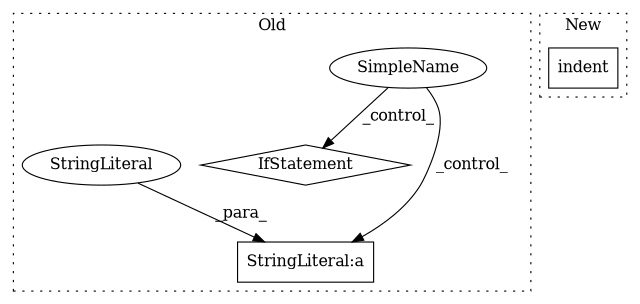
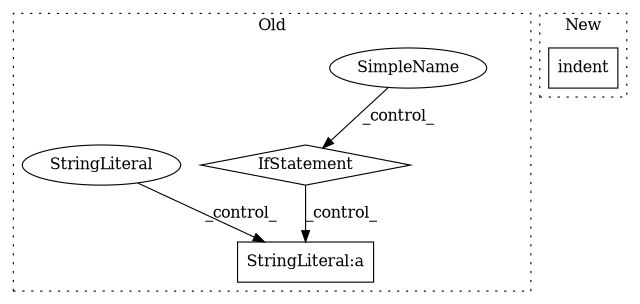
  digraph {
    node [shape=box]
    n1 [a=25 l="4,2" label=IfStatement s="4106,4140" shape=diamond]
    n2 [a=27 l=12 label="StringLiteral:a" s=4303]
    n3 [a=42 label=SimpleName shape=ellipse]
    n4 [a=45 l=30 label=StringLiteral s=4273 shape=ellipse]
    n5 [a=32 l="7,1" label=indent s="4237,4278"]
    subgraph cluster_1 {
      label=Old
      style=dotted
      n1
      n2
      n3
      n4
    }
    subgraph cluster_2 {
      label=New
      style=dotted
      n5
    }
-   n3 -> n2 [label=_control_]
+   n1 -> n2 [label=_control_]
    n3 -> n1 [label=_control_]
-   n4 -> n2 [label=_para_]
+   n4 -> n2 [label=_control_]
  }
